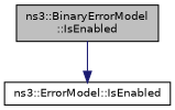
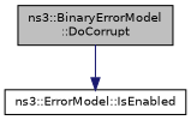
  digraph {
    rankdir=TB
    node [color=black fontname=Helvetica fontsize=10 shape=record style=filled]
-   n1 [fillcolor=grey75 fontcolor=black height=0.2 label="ns3::BinaryErrorModel\l::IsEnabled" width=0.4]
+   n1 [fillcolor=grey75 fontcolor=black height=0.2 label="ns3::BinaryErrorModel\l::DoCorrupt" width=0.4]
    n2 [fillcolor=white height=0.2 label="ns3::ErrorModel::IsEnabled" width=0.4]
    n1 -> n2 [color=midnightblue fontname=Helvetica fontsize=10 labelfontname=Helvetica labelfontsize=10 style=solid]
  }
